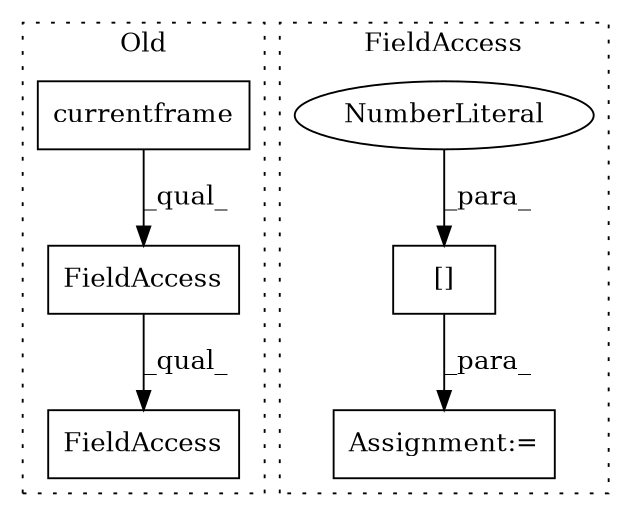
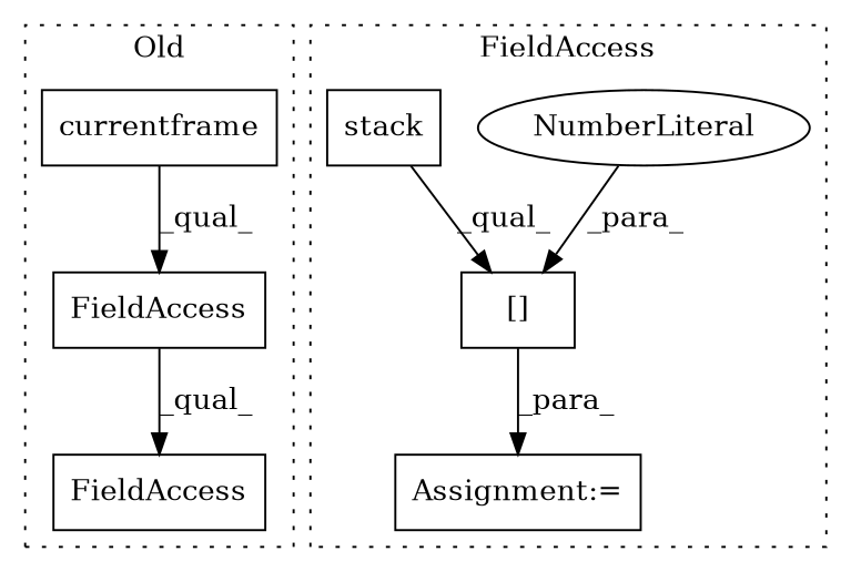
  digraph {
    node [a=32 s=685 shape=box]
    n1 [l=14 label=currentframe s=693]
    n2 [a=22 l=29 label=FieldAccess]
    n3 [a=22 l=38 label=FieldAccess]
    n4 [a=2 l="16,1" label="[]" s="1110,1127"]
    n5 [a=34 l=1 label=NumberLiteral s=1126 shape=ellipse]
    n6 [a=7 l=2 label="Assignment:=" s=1108]
+   n7 [l=7 label=stack s=1118]
    subgraph cluster_1 {
      label=Old
      style=dotted
      n1
      n2
      n3
    }
    subgraph cluster_2 {
      label=FieldAccess
      style=dotted
      n4
      n5
      n6
+     n7
    }
    n1 -> n2 [label=_qual_]
    n2 -> n3 [label=_qual_]
    n4 -> n6 [label=_para_]
    n5 -> n4 [label=_para_]
+   n7 -> n4 [label=_qual_]
  }
